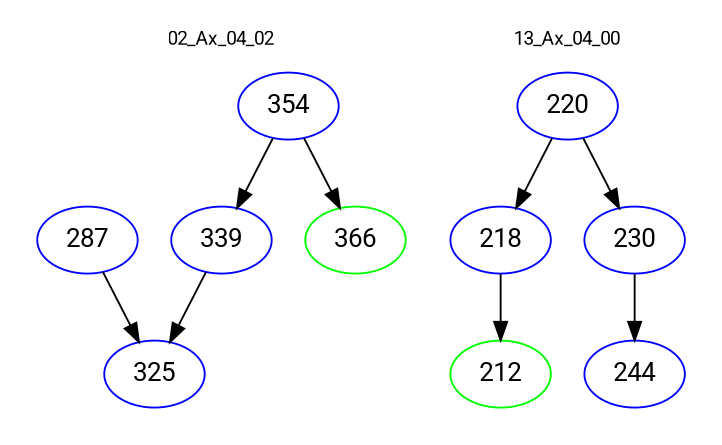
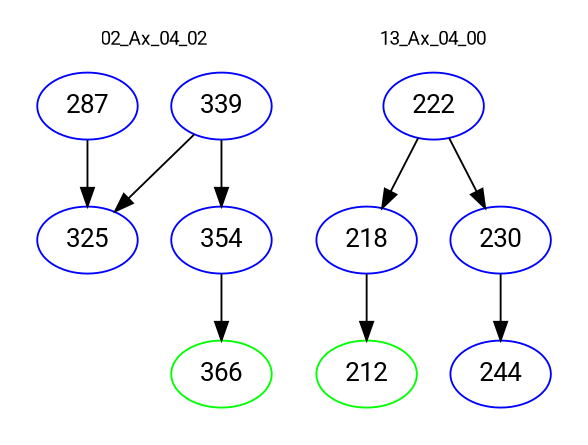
  digraph {
    fontname=Roboto
    node [color=blue fontname=Roboto]
    edge [color=black fontname=Roboto]
    n1 [label=339]
    n2 [label=325]
    n3 [label=354]
    n4 [label=287]
    n5 [color=green label=366]
-   n6 [label=220]
+   n6 [label=222]
    n7 [label=218]
    n8 [label=230]
    n9 [color=green label=212]
    n10 [label=244]
    subgraph cluster_1 {
      color=white
      fontsize=10
      label="02_Ax_04_02"
      n1
      n2
      n3
      n4
      n5
    }
    subgraph cluster_2 {
      color=white
      fontsize=10
      label="13_Ax_04_00"
      n6
      n7
      n8
      n9
      n10
    }
    n1 -> n2
-   n3 -> n1
+   n1 -> n3
    n3 -> n5
    n4 -> n2
    n6 -> n7
    n6 -> n8
    n7 -> n9
    n8 -> n10
  }
